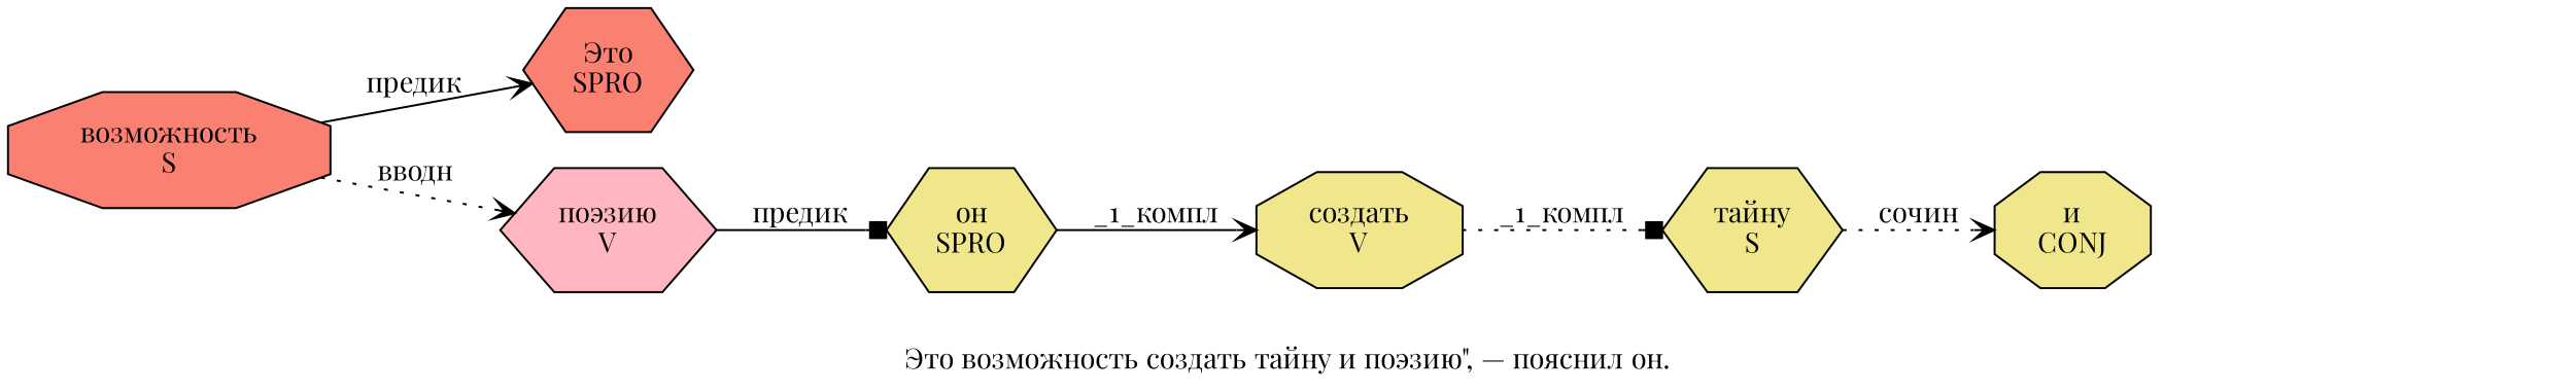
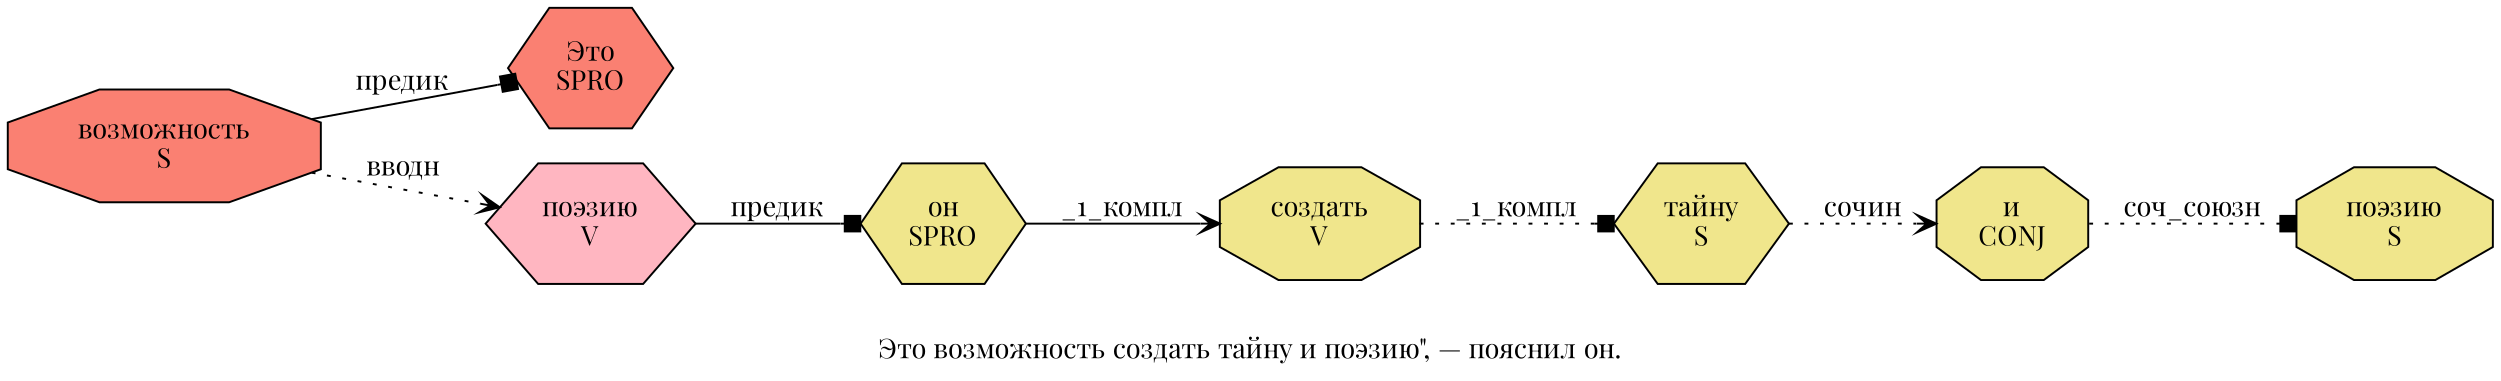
  digraph {
    fontname="Playfair Display"
    label="Это возможность создать тайну и поэзию\", — пояснил он."
    rankdir=LR
    node [fillcolor=khaki fontname="Playfair Display" penwidth=1 shape=hexagon style=filled]
    edge [arrowhead=vee fontname="Playfair Display" style=dotted]
    n1 [fillcolor=salmon label="Это\nSPRO"]
    n2 [fillcolor=salmon label="возможность\nS" shape=octagon]
    n3 [fillcolor=lightpink label="поэзию\nV"]
    n4 [label="создать\nV" shape=octagon]
    n5 [label="тайну\nS"]
    n6 [label="он\nSPRO"]
    n7 [label="и\nCONJ" shape=octagon]
-   n2 -> n1 [label="предик" style=solid]
+   n8 [label="поэзию\nS" shape=octagon]
+   n2 -> n1 [arrowhead=box label="предик" style=solid]
    n2 -> n3 [label="вводн"]
    n3 -> n6 [arrowhead=box label="предик" style=solid]
    n4 -> n5 [arrowhead=box label="_1_компл"]
    n5 -> n7 [label="сочин"]
    n6 -> n4 [label="_1_компл" style=solid]
+   n7 -> n8 [arrowhead=box label="соч_союзн"]
  }
